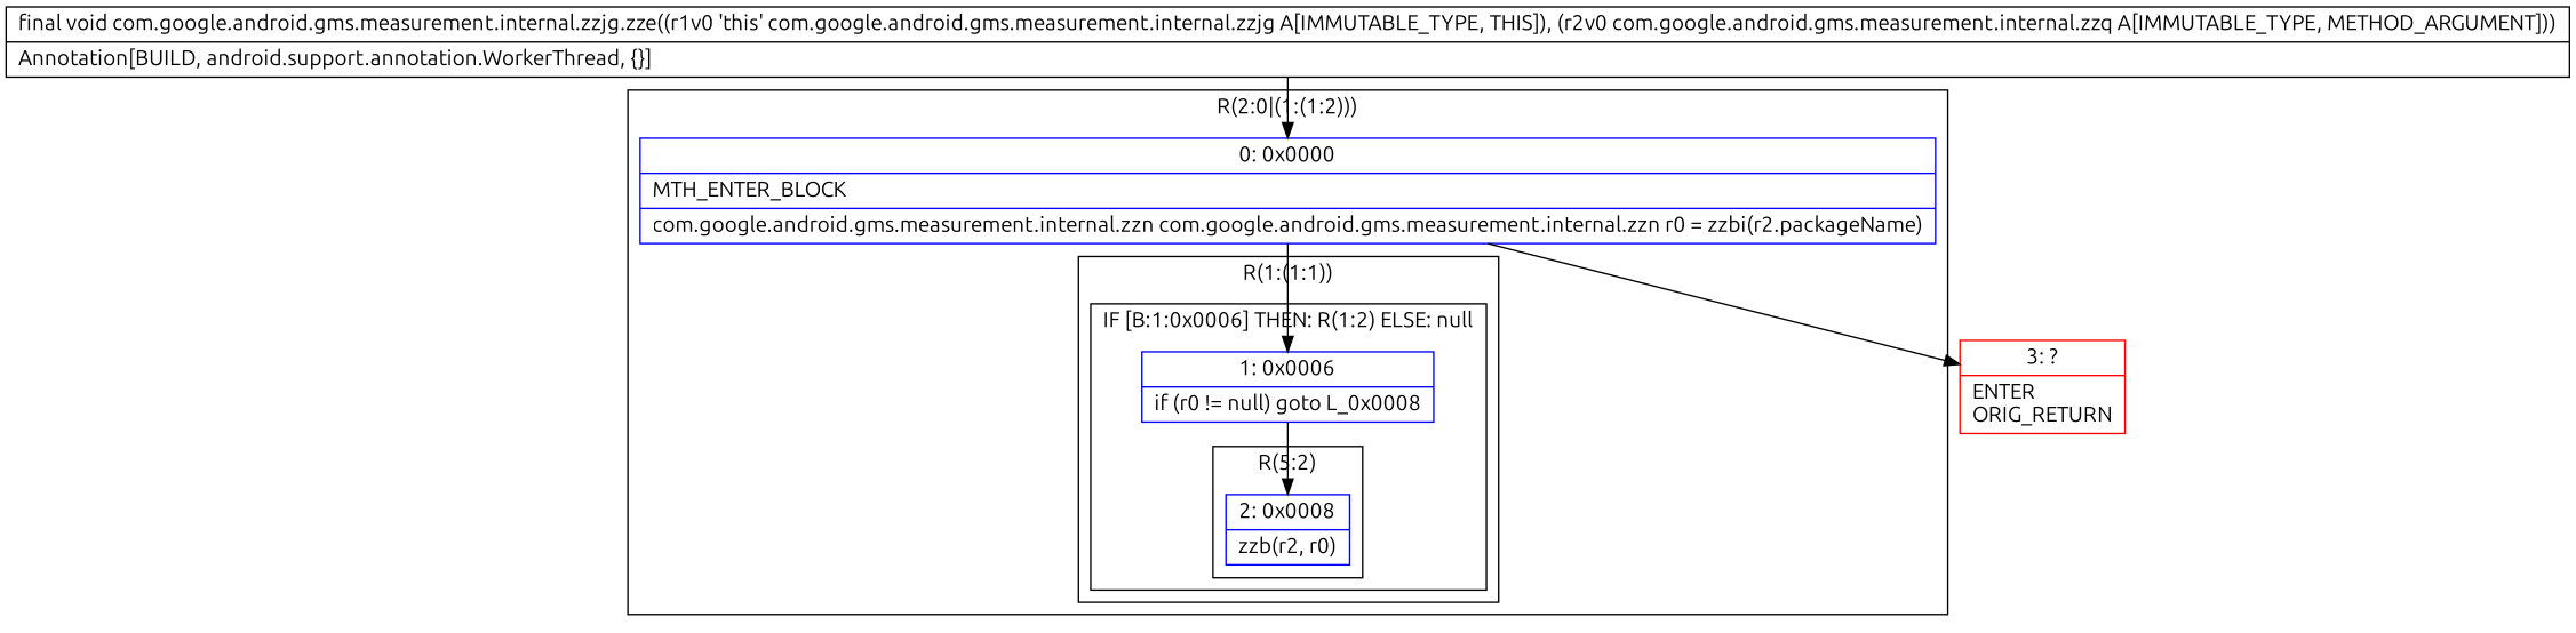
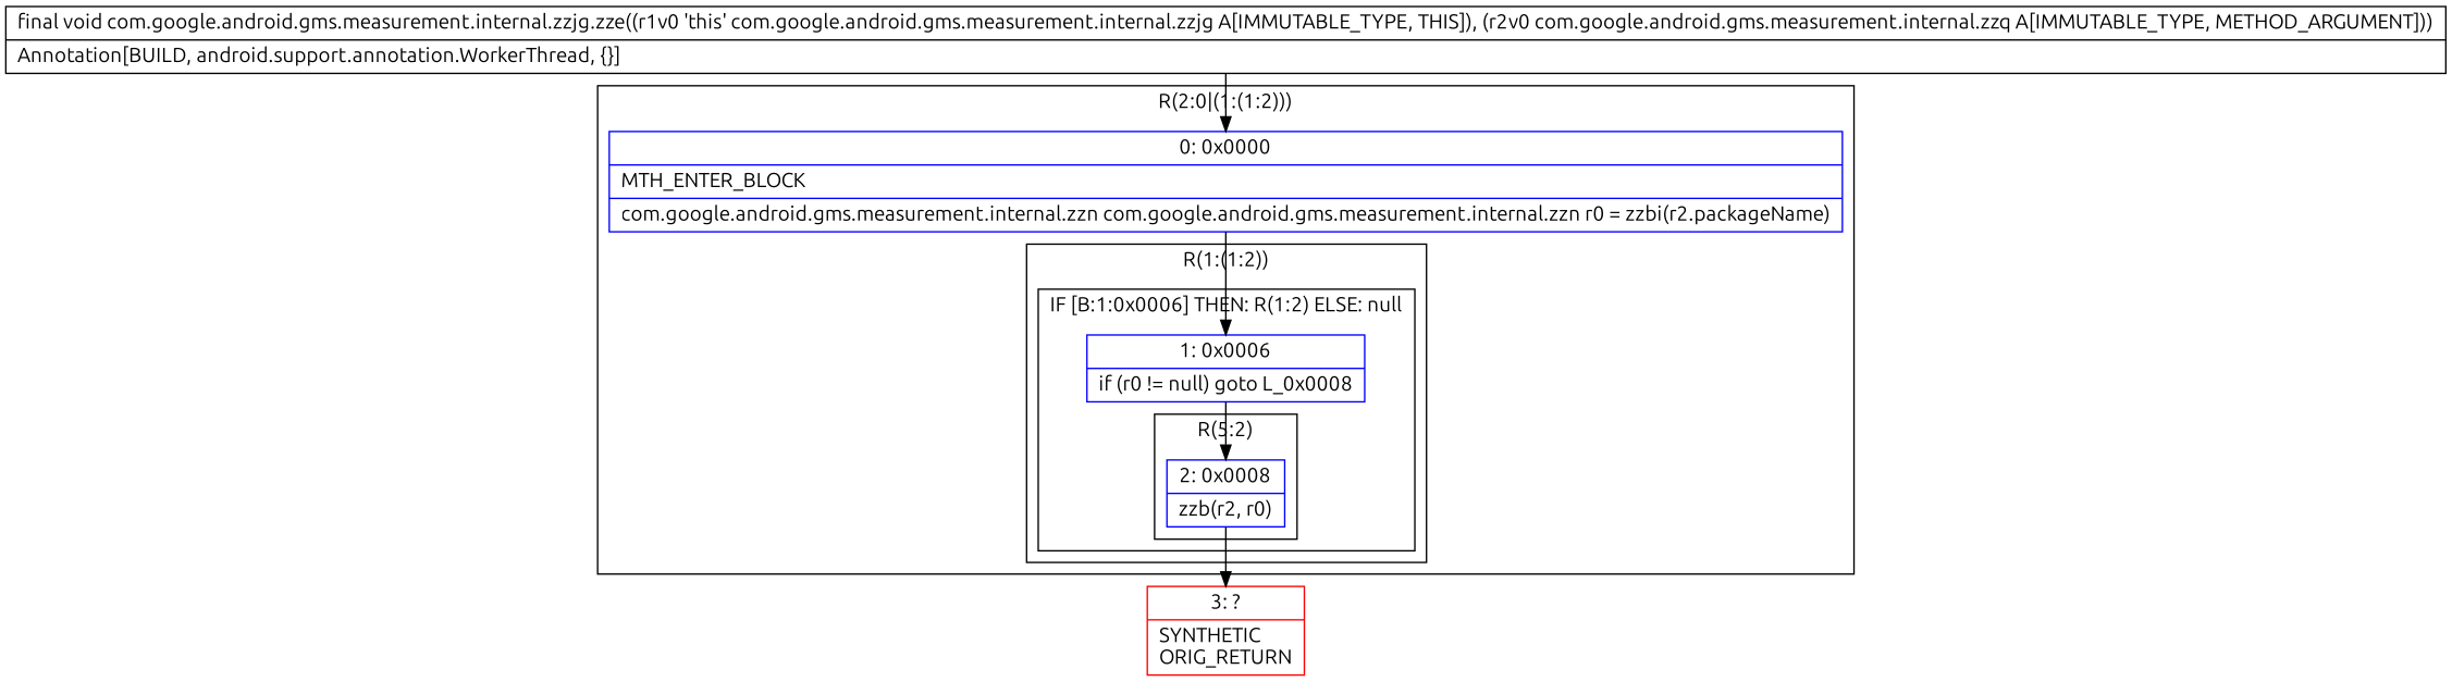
  digraph {
    fontname=Ubuntu
    node [color=blue fontname=Ubuntu shape=record]
    edge [fontname=Ubuntu]
    n1 [label="{2\:\ 0x0008|zzb(r2, r0)\l}"]
    n2 [label="{1\:\ 0x0006|if (r0 != null) goto L_0x0008\l}"]
    n3 [label="{0\:\ 0x0000|MTH_ENTER_BLOCK\l|com.google.android.gms.measurement.internal.zzn com.google.android.gms.measurement.internal.zzn r0 = zzbi(r2.packageName)\l}"]
-   n4 [color=red label="{3\:\ ?|ENTER\lORIG_RETURN\l}"]
+   n4 [color=red label="{3\:\ ?|SYNTHETIC\lORIG_RETURN\l}"]
    n5 [label="{final void com.google.android.gms.measurement.internal.zzjg.zze((r1v0 'this' com.google.android.gms.measurement.internal.zzjg A[IMMUTABLE_TYPE, THIS]), (r2v0 com.google.android.gms.measurement.internal.zzq A[IMMUTABLE_TYPE, METHOD_ARGUMENT]))  | Annotation[BUILD, android.support.annotation.WorkerThread, \{\}]\l}" color=""]
    subgraph cluster_1 {
      label="R(2:0|(1:(1:2)))"
      n3
      subgraph cluster_2 {
-       label="R(1:(1:1))"
+       label="R(1:(1:2))"
        subgraph cluster_3 {
          label="IF [B:1:0x0006] THEN: R(1:2) ELSE: null"
          n2
          subgraph cluster_4 {
            label="R(5:2)"
            n1
          }
        }
      }
    }
-   n3 -> n4
+   n1 -> n4
    n2 -> n1
    n3 -> n2
    n5 -> n3
  }
